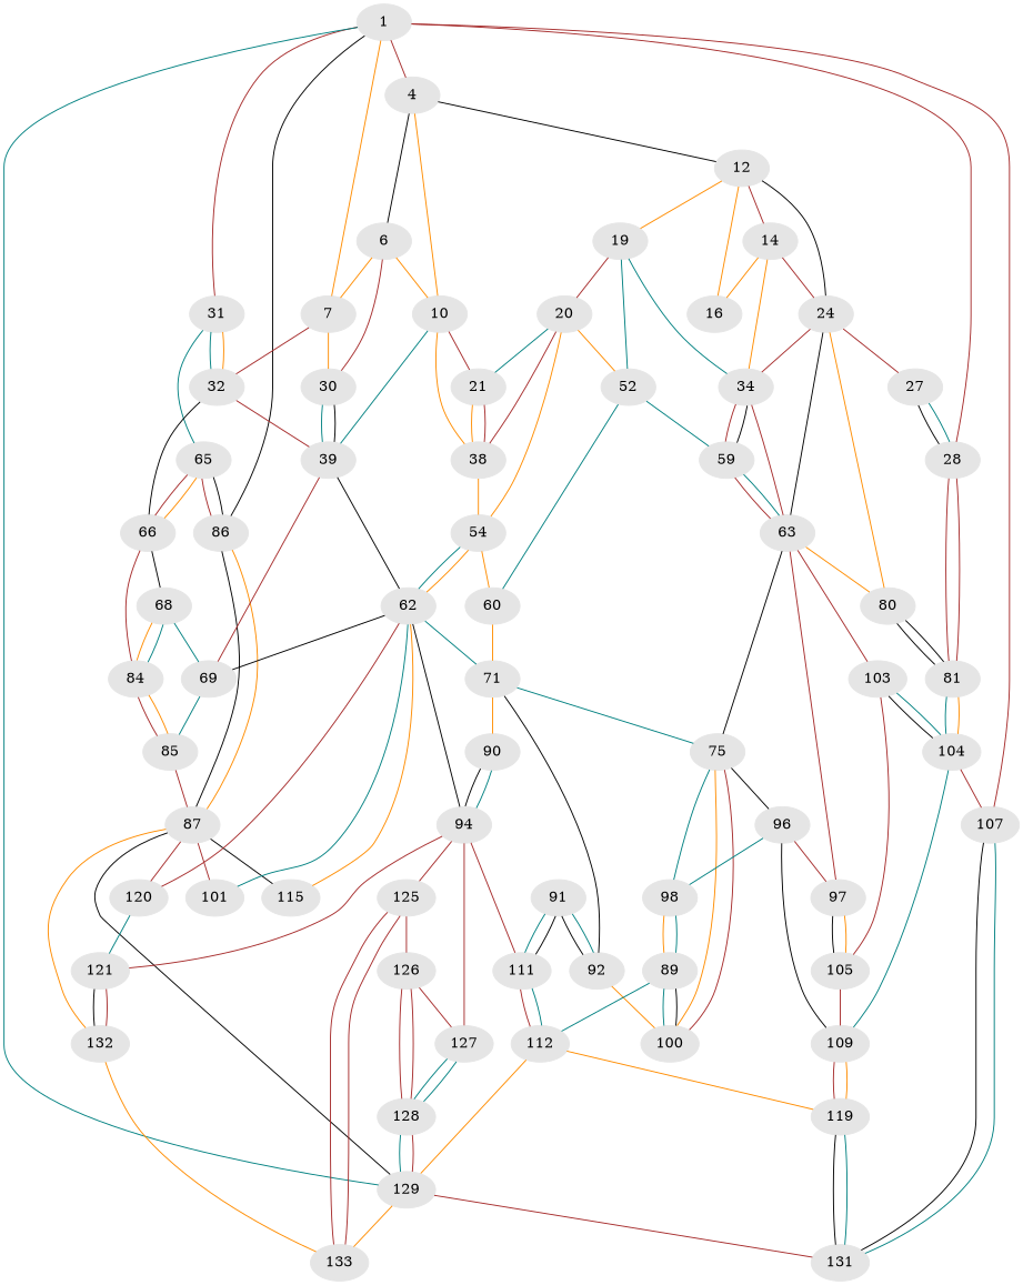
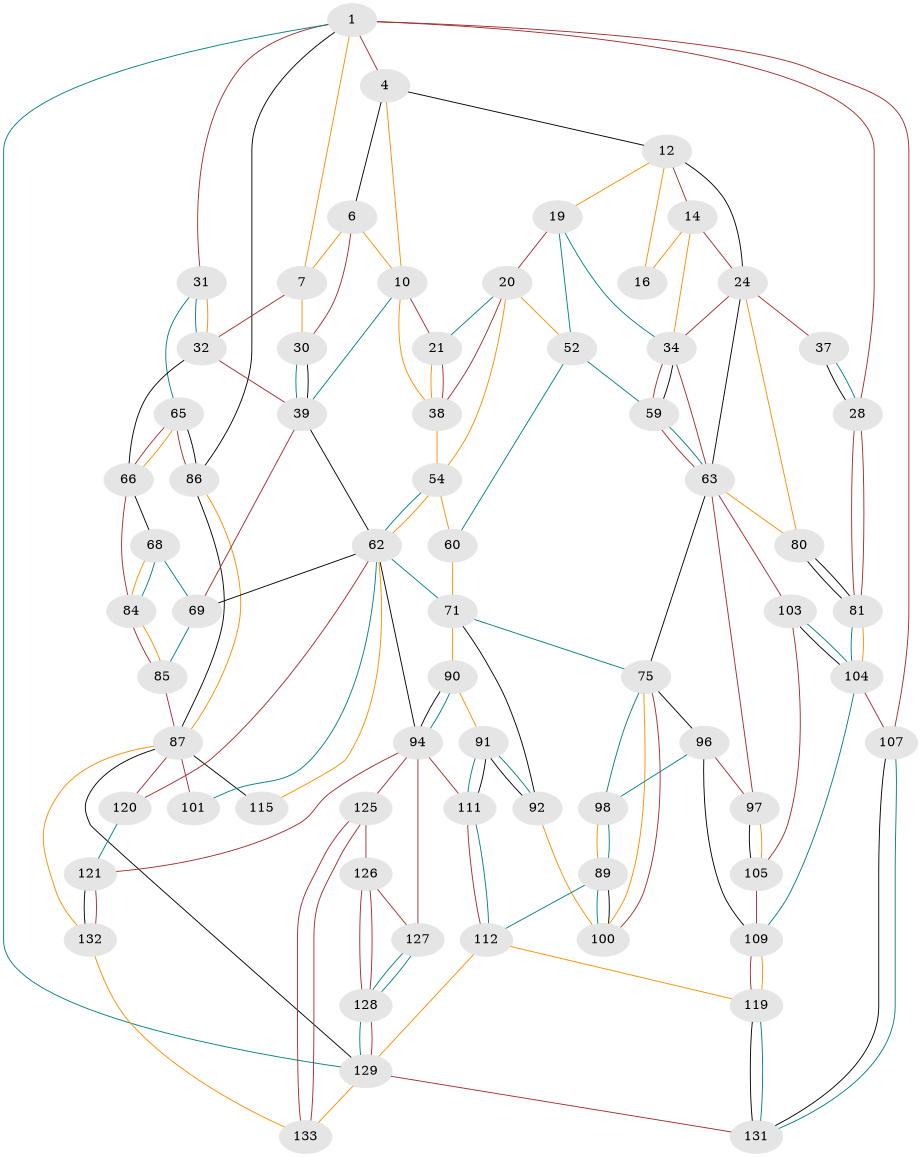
  graph {
    node [color=gray90 style=filled]
    edge [color=brown]
    1 [super="+2"]
    4 [super="+5"]
    7 [super="+29"]
    28
    31
    86
    107
    129 [super="+135+130"]
    6 [super="+8"]
    10 [super="+11+36"]
    12 [super="+17+13"]
    30
    32 [super="+49"]
    81
    65
    87 [super="+88+116"]
    131
    133
    21
    38 [super="+43"]
    39 [super="+40"]
    14 [super="+23+15"]
    16
    19 [super="+33"]
    24 [super="+45+25"]
    66 [super="+67"]
    54 [super="+55"]
    62 [super="+70"]
    69 [super="+78"]
    34 [super="+35"]
    20 [super="+41"]
    52 [super="+58"]
-   27
+   27 [label=37]
    63 [super="+64+77"]
    80
    59
    60
    75 [super="+76"]
    97
    103
    104 [super="+106"]
    68
    84
    71 [super="+72"]
    94 [super="+117"]
    101
    115
    120
    85
    90
    92
    111
    121
    125
    127
    96 [super="+108"]
    98
    100
    105
    91
    109 [super="+110"]
    n62 [label=89]
    132
    112 [super="+113"]
    126
    128
    119
    1 -- 4
    1 -- 7 [color=darkorange]
    1 -- 28
    1 -- 31
    1 -- 86 [color=black]
    1 -- 107 [weight=2]
    1 -- 129 [color=teal]
    4 -- 6 [color=black]
    4 -- 10 [color=darkorange]
    4 -- 12 [color=black]
    7 -- 30 [color=darkorange]
    7 -- 32
    28 -- 81
    28 -- 81
    31 -- 32 [color=teal]
    31 -- 32 [color=darkorange]
    31 -- 65 [color=teal]
    86 -- 87 [color=black]
    86 -- 87 [color=darkorange]
    107 -- 131 [color=black]
    107 -- 131 [color=teal]
    129 -- 131
    129 -- 133 [color=darkorange]
    6 -- 7 [color=darkorange]
    6 -- 10 [color=darkorange]
    6 -- 30
    10 -- 21
    10 -- 38 [color=darkorange weight=2]
    10 -- 39 [color=teal]
    12 -- 14 [weight=2]
    12 -- 16 [color=darkorange]
    12 -- 19 [color=darkorange]
    12 -- 24 [color=black]
    30 -- 39 [color=teal]
    30 -- 39 [color=black]
    32 -- 39
    32 -- 66 [color=black]
    81 -- 104 [color=teal]
    81 -- 104 [color=darkorange]
    65 -- 86
    65 -- 86 [color=black]
    65 -- 66
    65 -- 66 [color=darkorange]
    87 -- 129 [color=black]
    87 -- 101
    87 -- 115 [color=black]
    87 -- 120
    87 -- 132 [color=darkorange]
    21 -- 38 [color=darkorange]
    21 -- 38
    38 -- 54 [color=darkorange]
    39 -- 62 [color=black]
    39 -- 69
    14 -- 16 [color=darkorange]
    14 -- 24
    14 -- 34 [color=darkorange]
    19 -- 34 [color=teal]
    19 -- 20 [weight=2]
    19 -- 52 [color=teal]
    24 -- 34
    24 -- 27
    24 -- 63 [color=black]
    24 -- 80 [color=darkorange]
    66 -- 68 [color=black]
    66 -- 84
    54 -- 62 [color=teal]
    54 -- 62 [color=darkorange]
    54 -- 60 [color=darkorange]
    62 -- 69 [color=black]
    62 -- 71 [color=teal weight=2]
    62 -- 94 [color=black]
    62 -- 101 [color=teal]
    62 -- 115 [color=darkorange]
    62 -- 120
    69 -- 85 [color=teal]
    34 -- 63
    34 -- 59
    34 -- 59 [color=black]
    20 -- 21 [color=teal]
    20 -- 38
    20 -- 54 [color=darkorange]
    20 -- 52 [color=darkorange]
    52 -- 59 [color=teal]
    52 -- 60 [color=teal]
    27 -- 28 [color=black]
    27 -- 28 [color=teal]
    63 -- 80 [color=darkorange]
    63 -- 75 [color=black]
    63 -- 97
    63 -- 103
    80 -- 81 [color=black]
    80 -- 81 [color=black]
    59 -- 63
    59 -- 63 [color=teal]
    60 -- 71 [color=darkorange]
    75 -- 96 [color=black]
    75 -- 98 [color=teal]
    75 -- 100 [color=darkorange]
    75 -- 100
    97 -- 105 [color=black]
    97 -- 105 [color=darkorange]
    103 -- 104 [color=black]
    103 -- 104 [color=teal]
    103 -- 105
    104 -- 107
    104 -- 109 [color=teal]
    68 -- 69 [color=teal]
    68 -- 84 [color=darkorange]
    68 -- 84 [color=teal]
    84 -- 85
    84 -- 85 [color=darkorange]
    71 -- 75 [color=teal]
    71 -- 90 [color=darkorange]
    71 -- 92 [color=black]
    94 -- 111
    94 -- 121
    94 -- 125
    94 -- 127
    120 -- 121 [color=teal]
    85 -- 87
    90 -- 94 [color=black]
    90 -- 94 [color=teal]
+   90 -- 91 [color=darkorange]
    92 -- 100 [color=darkorange]
    111 -- 112
    111 -- 112 [color=teal]
    121 -- 132 [color=black]
    121 -- 132
    125 -- 133
    125 -- 133
    125 -- 126
    127 -- 128 [color=teal]
    127 -- 128 [color=teal]
    96 -- 97
    96 -- 98 [color=teal]
    96 -- 109 [color=black]
    98 -- n62 [color=darkorange]
    98 -- n62 [color=teal]
    105 -- 109
    91 -- 92 [color=black]
    91 -- 92 [color=teal]
    91 -- 111 [color=teal]
    91 -- 111 [color=black]
    109 -- 119
    109 -- 119 [color=darkorange]
    n62 -- 100 [color=teal]
    n62 -- 100 [color=black]
    n62 -- 112 [color=teal]
    132 -- 133 [color=darkorange]
    112 -- 129 [color=darkorange]
    112 -- 119 [color=darkorange]
    126 -- 127
    126 -- 128
    126 -- 128
    128 -- 129 [color=teal]
    128 -- 129
    119 -- 131 [color=black]
    119 -- 131 [color=teal]
  }
